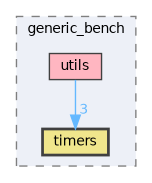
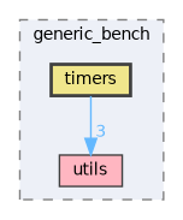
  digraph {
    compound=true
    node [color=grey25 fontname=Helvetica fontsize=10 shape=box]
    n1 [fillcolor=lightpink height=0.2 label=utils style=filled width=0.4]
    n2 [fillcolor=khaki height=0.2 label=timers style="filled,bold" width=0.4]
    subgraph cluster_1 {
      bgcolor="#edf0f7"
      fontname=Helvetica
      fontsize=10
      label=generic_bench
      pencolor=grey50
      style="filled,dashed"
      n1
      n2
    }
-   n1 -> n2 [color=steelblue1 fontcolor=steelblue1 fontname=Helvetica fontsize=10 headlabel=3 labeldistance=1.5 labelfontname=Helvetica labelfontsize=10]
+   n2 -> n1 [color=steelblue1 fontcolor=steelblue1 fontname=Helvetica fontsize=10 headlabel=3 labeldistance=1.5 labelfontname=Helvetica labelfontsize=10]
  }
